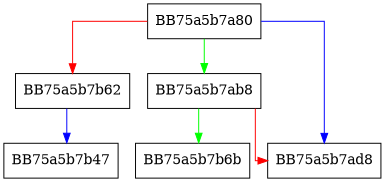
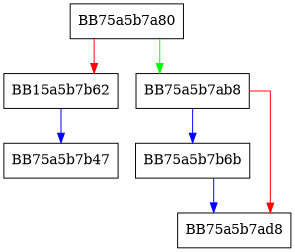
  digraph {
    splines=ortho
    node [shape=box]
    edge [color=red]
    BB75a5b7a80
-   BB75a5b7b62
+   BB75a5b7b62 [label=BB15a5b7b62]
    BB75a5b7ab8
    BB75a5b7b47
    BB75a5b7b6b
    BB75a5b7ad8
    BB75a5b7a80 -> BB75a5b7b62
    BB75a5b7a80 -> BB75a5b7ab8 [color=green]
    BB75a5b7b62 -> BB75a5b7b47 [color=blue]
-   BB75a5b7ab8 -> BB75a5b7b6b [color=green]
+   BB75a5b7ab8 -> BB75a5b7b6b [color=blue]
    BB75a5b7ab8 -> BB75a5b7ad8
-   BB75a5b7a80 -> BB75a5b7ad8 [color=blue]
+   BB75a5b7b6b -> BB75a5b7ad8 [color=blue]
  }
